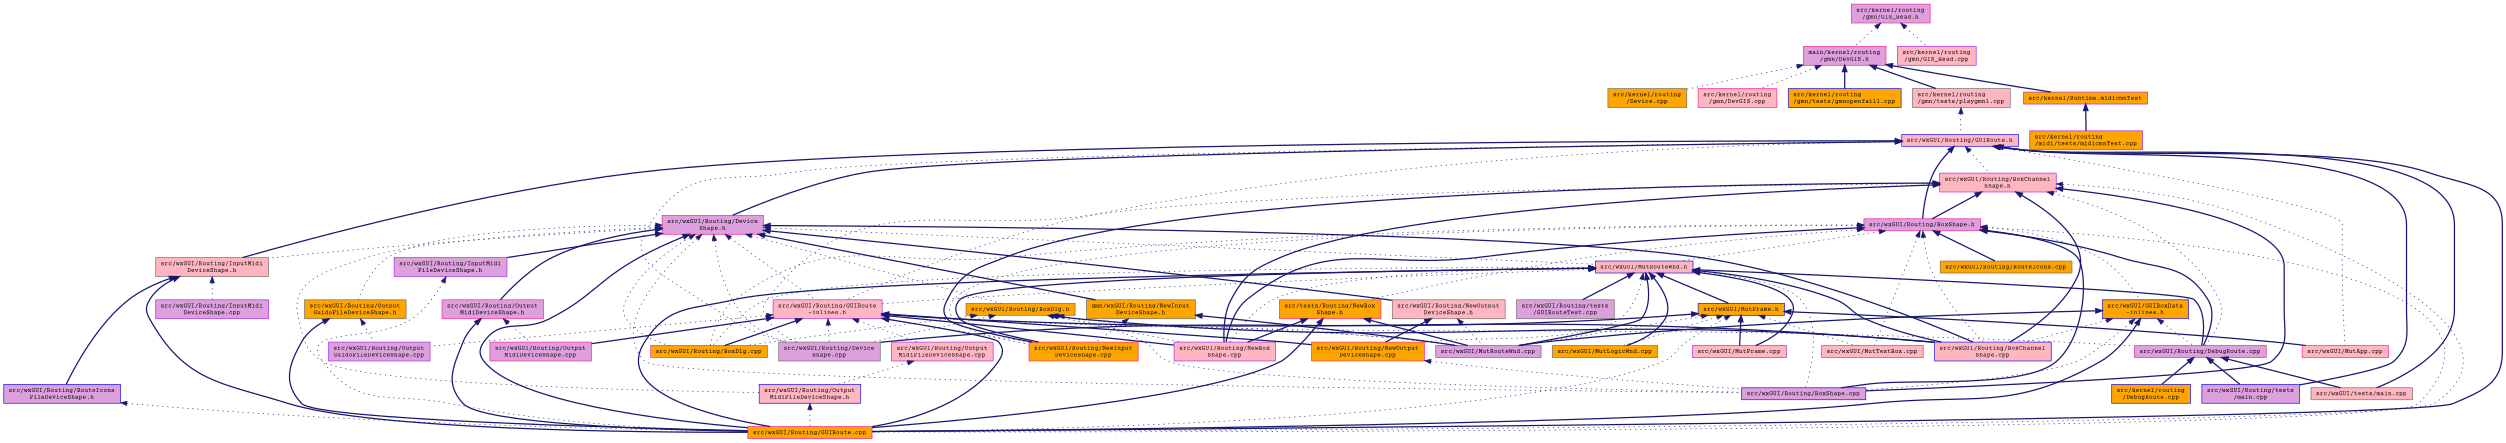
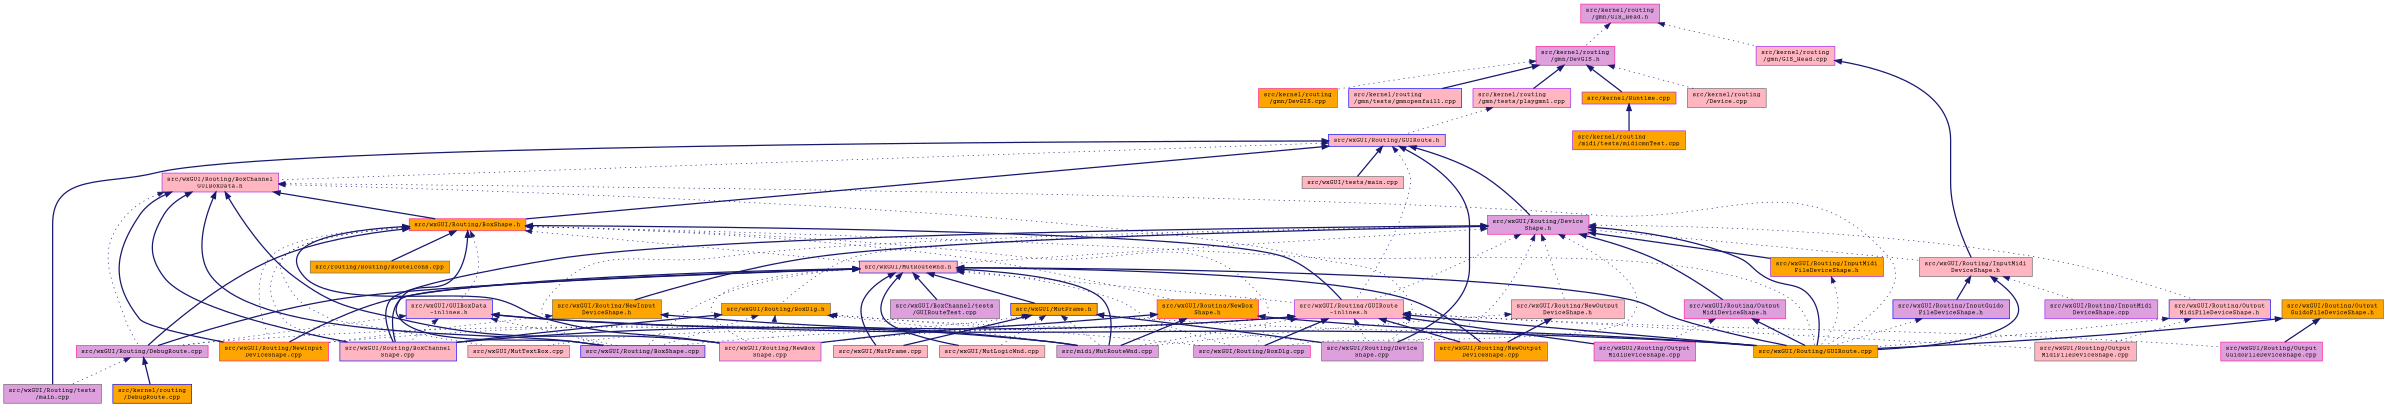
  digraph {
    fontname="Courier Prime"
    node [color=deeppink fillcolor=lightpink fontname="Courier Prime" fontsize=10 shape=record style=filled]
    edge [color=midnightblue dir=back fontname="Courier Prime" fontsize=10 labelfontname=Sans labelfontsize=10 style=dotted]
    n1 [fillcolor=plum fontcolor=black height=0.2 label="src/kernel/routing\l/gmn/GIS_Head.h" width=0.4]
-   n2 [fillcolor=plum height=0.2 label="main/kernel/routing\l/gmn/DevGIS.h" width=0.4]
+   n2 [fillcolor=plum height=0.2 label="src/kernel/routing\l/gmn/DevGIS.h" width=0.4]
    n3 [color=purple height=0.2 label="src/kernel/routing\l/gmn/GIS_Head.cpp" width=0.4]
-   n4 [color=gray40 fillcolor=orange height=0.2 label="src/kernel/routing\l/Device.cpp" width=0.4]
-   n5 [height=0.2 label="src/kernel/routing\l/gmn/DevGIS.cpp" width=0.4]
-   n6 [color=blue fillcolor=orange height=0.2 label="src/kernel/routing\l/gmn/tests/gmnopenfail1.cpp" width=0.4]
-   n7 [color=gray40 height=0.2 label="src/kernel/routing\l/gmn/tests/playgmn1.cpp" width=0.4]
-   n8 [color=purple fillcolor=orange height=0.2 label="src/kernel/Runtime.midicmnTest" width=0.4]
+   n4 [color=gray40 height=0.2 label="src/kernel/routing\l/Device.cpp" width=0.4]
+   n5 [fillcolor=orange height=0.2 label="src/kernel/routing\l/gmn/DevGIS.cpp" width=0.4]
+   n6 [color=blue height=0.2 label="src/kernel/routing\l/gmn/tests/gmnopenfail1.cpp" width=0.4]
+   n7 [color=purple height=0.2 label="src/kernel/routing\l/gmn/tests/playgmn1.cpp" width=0.4]
+   n8 [color=purple fillcolor=orange height=0.2 label="src/kernel/Runtime.cpp" width=0.4]
    n9 [color=blue height=0.2 label="src/wxGUI/Routing/GUIRoute.h" width=0.4]
    n10 [color=purple fillcolor=orange height=0.2 label="src/kernel/routing\l/midi/tests/midicmnTest.cpp" width=0.4]
    n11 [fillcolor=plum height=0.2 label="src/wxGUI/Routing/Device\lShape.h" width=0.4]
-   n12 [height=0.2 label="src/wxGUI/MutApp.cpp" width=0.4]
    n13 [color=gray40 fillcolor=plum height=0.2 label="src/wxGUI/Routing/Device\lShape.cpp" width=0.4]
    n14 [fillcolor=orange height=0.2 label="src/wxGUI/Routing/GUIRoute.cpp" width=0.4]
    n15 [color=purple height=0.2 label="src/wxGUI/Routing/GUIRoute\l-inlines.h" width=0.4]
-   n16 [color=blue fillcolor=plum height=0.2 label="src/wxGUI/Routing/tests\l/main.cpp" width=0.4]
+   n16 [color=gray40 fillcolor=plum height=0.2 label="src/wxGUI/Routing/tests\l/main.cpp" width=0.4]
    n17 [color=gray40 height=0.2 label="src/wxGUI/tests/main.cpp" width=0.4]
    n18 [color=gray40 height=0.2 label="src/wxGUI/Routing/InputMidi\lDeviceShape.h" width=0.4]
-   n19 [fillcolor=plum height=0.2 label="src/wxGUI/Routing/BoxShape.h" width=0.4]
-   n20 [color=purple height=0.2 label="src/wxGUI/Routing/BoxChannel\lShape.h" width=0.4]
+   n19 [fillcolor=orange height=0.2 label="src/wxGUI/Routing/BoxShape.h" width=0.4]
+   n20 [color=purple height=0.2 label="src/wxGUI/Routing/BoxChannel\lGUIBoxData.h" width=0.4]
    n21 [color=blue height=0.2 label="src/wxGUI/MutRouteWnd.h" width=0.4]
    n22 [color=blue height=0.2 label="src/wxGUI/Routing/BoxChannel\lShape.cpp" width=0.4]
-   n23 [fillcolor=orange height=0.2 label="src/wxGUI/Routing/BoxDlg.cpp" width=0.4]
+   n23 [fillcolor=plum height=0.2 label="src/wxGUI/Routing/BoxDlg.cpp" width=0.4]
    n24 [color=blue fillcolor=plum height=0.2 label="src/wxGUI/Routing/BoxShape.cpp" width=0.4]
    n25 [color=gray40 fillcolor=orange height=0.2 label="src/wxGUI/Routing/BoxDlg.h" width=0.4]
-   n26 [color=gray40 fillcolor=orange height=0.2 label="gmn/wxGUI/Routing/NewInput\lDeviceShape.h" width=0.4]
+   n26 [color=gray40 fillcolor=orange height=0.2 label="src/wxGUI/Routing/NewInput\lDeviceShape.h" width=0.4]
    n27 [color=gray40 height=0.2 label="src/wxGUI/Routing/NewOutput\lDeviceShape.h" width=0.4]
    n28 [fillcolor=plum height=0.2 label="src/wxGUI/Routing/Output\lMidiDeviceShape.h" width=0.4]
    n29 [color=blue height=0.2 label="src/wxGUI/Routing/Output\lMidiFileDeviceShape.h" width=0.4]
    n30 [color=gray40 fillcolor=orange height=0.2 label="src/wxGUI/Routing/Output\lGuidoFileDeviceShape.h" width=0.4]
-   n31 [color=purple fillcolor=plum height=0.2 label="src/wxGUI/Routing/InputMidi\lFileDeviceShape.h" width=0.4]
+   n31 [color=purple fillcolor=orange height=0.2 label="src/wxGUI/Routing/InputMidi\lFileDeviceShape.h" width=0.4]
    n32 [fillcolor=plum height=0.2 label="src/wxGUI/Routing/DebugRoute.cpp" width=0.4]
-   n33 [color=gray40 fillcolor=plum height=0.2 label="src/wxGUI/MutRouteWnd.cpp" width=0.4]
+   n33 [color=gray40 fillcolor=plum height=0.2 label="src/midi/MutRouteWnd.cpp" width=0.4]
    n34 [color=purple height=0.2 label="src/wxGUI/Routing/NewBox\lShape.cpp" width=0.4]
    n35 [fillcolor=orange height=0.2 label="src/wxGUI/Routing/NewInput\lDeviceShape.cpp" width=0.4]
-   n36 [fillcolor=orange height=0.2 label="src/wxGUI/Routing/NewOutput\lDeviceShape.cpp" width=0.4]
-   n37 [color=purple fillcolor=plum height=0.2 label="src/wxGUI/Routing/Output\lGuidoFileDeviceShape.cpp" width=0.4]
+   n36 [color=purple fillcolor=orange height=0.2 label="src/wxGUI/Routing/NewOutput\lDeviceShape.cpp" width=0.4]
+   n37 [fillcolor=plum height=0.2 label="src/wxGUI/Routing/Output\lGuidoFileDeviceShape.cpp" width=0.4]
    n38 [fillcolor=plum height=0.2 label="src/wxGUI/Routing/Output\lMidiDeviceShape.cpp" width=0.4]
-   n39 [color=purple height=0.2 label="src/wxGUI/Routing/Output\lMidiFileDeviceShape.cpp" width=0.4]
-   n40 [color=blue fillcolor=plum height=0.2 label="src/wxGUI/Routing/RouteIcons\lFileDeviceShape.h" width=0.4]
+   n39 [color=gray40 height=0.2 label="src/wxGUI/Routing/Output\lMidiFileDeviceShape.cpp" width=0.4]
+   n40 [color=blue fillcolor=plum height=0.2 label="src/wxGUI/Routing/InputGuido\lFileDeviceShape.h" width=0.4]
    n41 [color=purple fillcolor=plum height=0.2 label="src/wxGUI/Routing/InputMidi\lDeviceShape.cpp" width=0.4]
    n42 [color=gray40 height=0.2 label="src/wxGUI/MutTextBox.cpp" width=0.4]
-   n43 [color=blue fillcolor=orange height=0.2 label="src/wxGUI/GUIBoxData\l-inlines.h" width=0.4]
-   n44 [fillcolor=orange height=0.2 label="src/tests/Routing/NewBox\lShape.h" width=0.4]
-   n45 [color=gray40 fillcolor=orange height=0.2 label="src/wxGUI/Routing/RouteIcons.cpp" width=0.4]
+   n43 [color=blue height=0.2 label="src/wxGUI/GUIBoxData\l-inlines.h" width=0.4]
+   n44 [fillcolor=orange height=0.2 label="src/wxGUI/Routing/NewBox\lShape.h" width=0.4]
+   n45 [color=gray40 fillcolor=orange height=0.2 label="src/routing/Routing/RouteIcons.cpp" width=0.4]
    n46 [color=blue fillcolor=orange height=0.2 label="src/wxGUI/MutFrame.h" width=0.4]
    n47 [color=purple height=0.2 label="src/wxGUI/MutFrame.cpp" width=0.4]
-   n48 [color=gray40 fillcolor=orange height=0.2 label="src/wxGUI/MutLogicWnd.cpp" width=0.4]
-   n49 [color=gray40 fillcolor=plum height=0.2 label="src/wxGUI/Routing/tests\l/GUIRouteTest.cpp" width=0.4]
+   n48 [color=gray40 height=0.2 label="src/wxGUI/MutLogicWnd.cpp" width=0.4]
+   n49 [color=gray40 fillcolor=plum height=0.2 label="src/wxGUI/BoxChannel/tests\l/GUIRouteTest.cpp" width=0.4]
    n50 [color=blue fillcolor=orange height=0.2 label="src/kernel/routing\l/DebugRoute.cpp" width=0.4]
    n1 -> n2
    n1 -> n3
    n2 -> n4
    n2 -> n5
    n2 -> n6 [style=bold]
    n2 -> n7 [style=bold]
    n2 -> n8 [style=bold]
    n7 -> n9
    n8 -> n10 [style=bold]
    n9 -> n11 [style=bold]
-   n9 -> n12
-   n9 -> n13
-   n9 -> n14 [style=bold]
+   n9 -> n13 [style=bold]
    n9 -> n15
    n9 -> n16 [style=bold]
    n9 -> n17 [style=bold]
-   n9 -> n18 [style=bold]
+   n3 -> n18 [style=bold]
    n9 -> n19 [style=bold]
    n9 -> n20
    n11 -> n13
    n11 -> n14 [style=bold]
    n11 -> n15
    n11 -> n18
    n11 -> n21
    n11 -> n22 [style=bold]
    n11 -> n23
    n11 -> n24
    n11 -> n25
    n11 -> n26 [style=bold]
-   n11 -> n27 [style=bold]
+   n11 -> n27
    n11 -> n28 [style=bold]
    n11 -> n29
-   n11 -> n30
    n11 -> n31 [style=bold]
    n15 -> n13
    n15 -> n14 [style=bold]
    n15 -> n22 [style=bold]
    n15 -> n23 [style=bold]
-   n36 -> n24
+   n15 -> n24
    n15 -> n32
    n15 -> n33
-   n15 -> n34 [style=bold]
+   n15 -> n34
    n15 -> n35
    n15 -> n36 [style=bold]
    n15 -> n37
    n15 -> n38 [style=bold]
    n15 -> n39
    n18 -> n14 [style=bold]
    n18 -> n40 [style=bold]
    n18 -> n41
    n19 -> n14
+   n19 -> n15 [style=bold]
    n19 -> n21
    n19 -> n22
    n19 -> n23
    n19 -> n24 [style=bold]
    n19 -> n32 [style=bold]
    n19 -> n34 [style=bold]
    n19 -> n35
    n19 -> n42
    n19 -> n43
    n19 -> n44
    n19 -> n45 [style=bold]
    n20 -> n13
    n20 -> n14
    n20 -> n19 [style=bold]
    n20 -> n22 [style=bold]
    n20 -> n24 [style=bold]
    n20 -> n32
    n20 -> n34 [style=bold]
    n20 -> n35 [style=bold]
    n21 -> n14 [style=bold]
    n21 -> n15
    n21 -> n22 [style=bold]
    n21 -> n23
    n21 -> n24
    n21 -> n32 [style=bold]
    n21 -> n33 [style=bold]
    n21 -> n34
    n21 -> n35 [style=bold]
-   n21 -> n36
+   n21 -> n36 [style=bold]
    n21 -> n46 [style=bold]
    n21 -> n47 [style=bold]
    n21 -> n48 [style=bold]
    n21 -> n49 [style=bold]
    n25 -> n13
    n25 -> n22 [style=bold]
    n25 -> n23
    n25 -> n24
    n25 -> n33
    n25 -> n34
    n26 -> n33 [style=bold]
    n26 -> n35
    n27 -> n33
    n27 -> n36 [style=bold]
    n28 -> n14 [style=bold]
    n28 -> n38
    n29 -> n14
-   n39 -> n29
+   n29 -> n39
    n30 -> n14 [style=bold]
-   n30 -> n37
+   n30 -> n37 [style=bold]
    n31 -> n14
-   n32 -> n16 [style=bold]
-   n32 -> n17 [style=bold]
+   n32 -> n16
    n32 -> n50 [style=bold]
    n40 -> n14
    n43 -> n14 [style=bold]
    n43 -> n22
    n43 -> n24
    n43 -> n32
    n43 -> n33 [style=bold]
    n44 -> n14 [style=bold]
    n44 -> n33 [style=bold]
    n44 -> n34 [style=bold]
-   n46 -> n12 [style=bold]
    n46 -> n13 [style=bold]
    n46 -> n14
    n46 -> n33
    n46 -> n42
    n46 -> n47 [style=bold]
    n46 -> n48
  }
